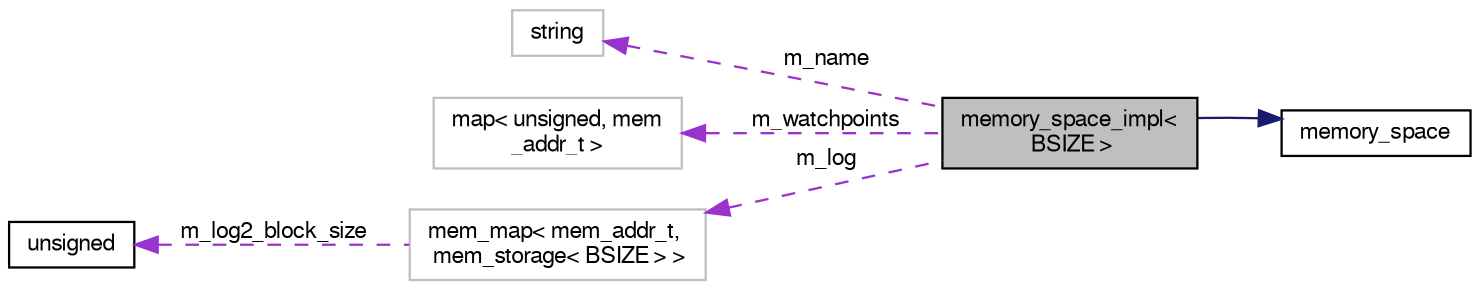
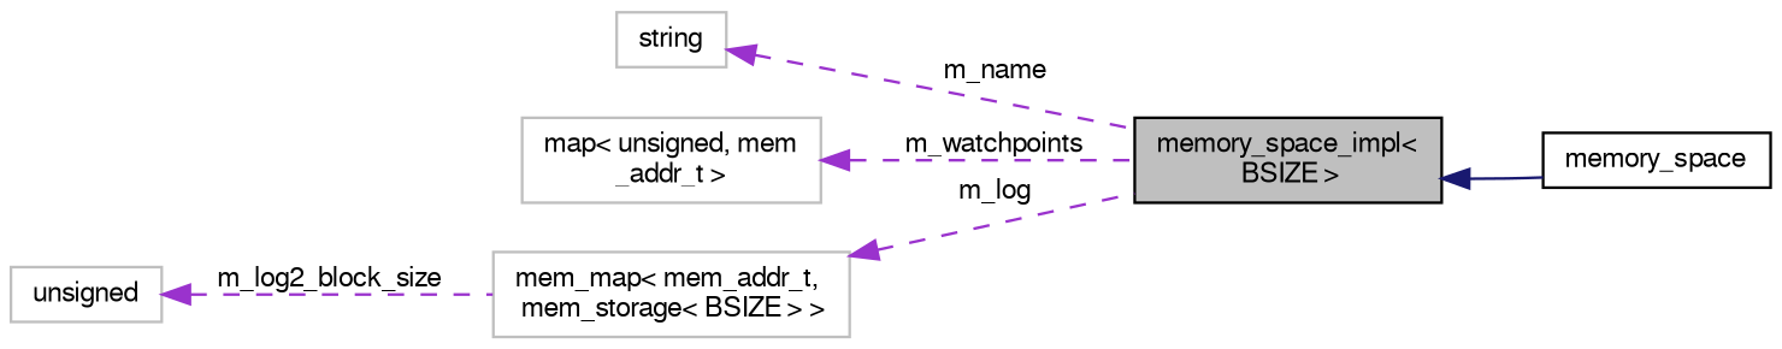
  digraph {
    rankdir=LR
    node [color=grey75 fontname=FreeSans fontsize=10 shape=record]
    edge [color=darkorchid3 dir=back fontname=FreeSans fontsize=10 labelfontname=FreeSans labelfontsize=10 style=dashed]
    n1 [color=black fillcolor=grey75 fontcolor=black height=0.2 label="memory_space_impl\<\l BSIZE \>" style=filled width=0.4]
    n2 [color=black height=0.2 label=memory_space width=0.4]
    n3 [height=0.2 label=string width=0.4]
    n4 [height=0.2 label="map\< unsigned, mem\l_addr_t \>" width=0.4]
    n5 [height=0.2 label="mem_map\< mem_addr_t,\l mem_storage\< BSIZE \> \>" width=0.4]
-   n6 [color=black height=0.2 label=unsigned width=0.4]
-   n2 -> n1 [color=midnightblue style=solid]
+   n6 [height=0.2 label=unsigned width=0.4]
+   n1 -> n2 [color=midnightblue style=solid]
    n3 -> n1 [label=" m_name"]
    n4 -> n1 [label=" m_watchpoints"]
    n5 -> n1 [label=" m_log"]
    n6 -> n5 [label=" m_log2_block_size"]
  }
